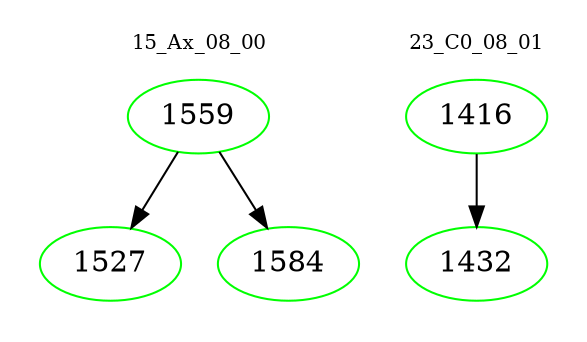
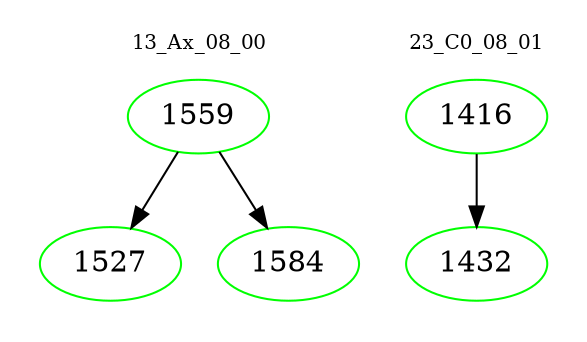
  digraph {
    node [color=green]
    edge [color=black]
    n1 [label=1559]
    n2 [label=1527]
    n3 [label=1584]
    n4 [label=1416]
    n5 [label=1432]
    subgraph cluster_1 {
      color=white
      fontsize=10
-     label="15_Ax_08_00"
+     label="13_Ax_08_00"
      n1
      n2
      n3
    }
    subgraph cluster_2 {
      color=white
      fontsize=10
      label="23_C0_08_01"
      n4
      n5
    }
    n1 -> n2
    n1 -> n3
    n4 -> n5
  }
